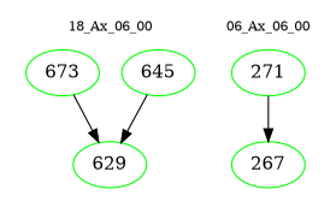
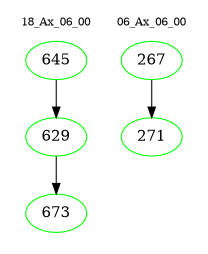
  digraph {
    fontname="DejaVu Serif"
    node [color=green fontname="DejaVu Serif"]
    edge [color=black fontname="DejaVu Serif"]
    n1 [label=645]
    n2 [label=629]
    n3 [label=673]
    n4 [label=271]
    n5 [label=267]
    subgraph cluster_1 {
      color=white
      fontsize=10
      label="18_Ax_06_00"
      n1
      n2
      n3
    }
    subgraph cluster_2 {
      color=white
      fontsize=10
      label="06_Ax_06_00"
      n4
      n5
    }
    n1 -> n2
-   n3 -> n2
-   n4 -> n5
+   n2 -> n3
+   n5 -> n4
  }
